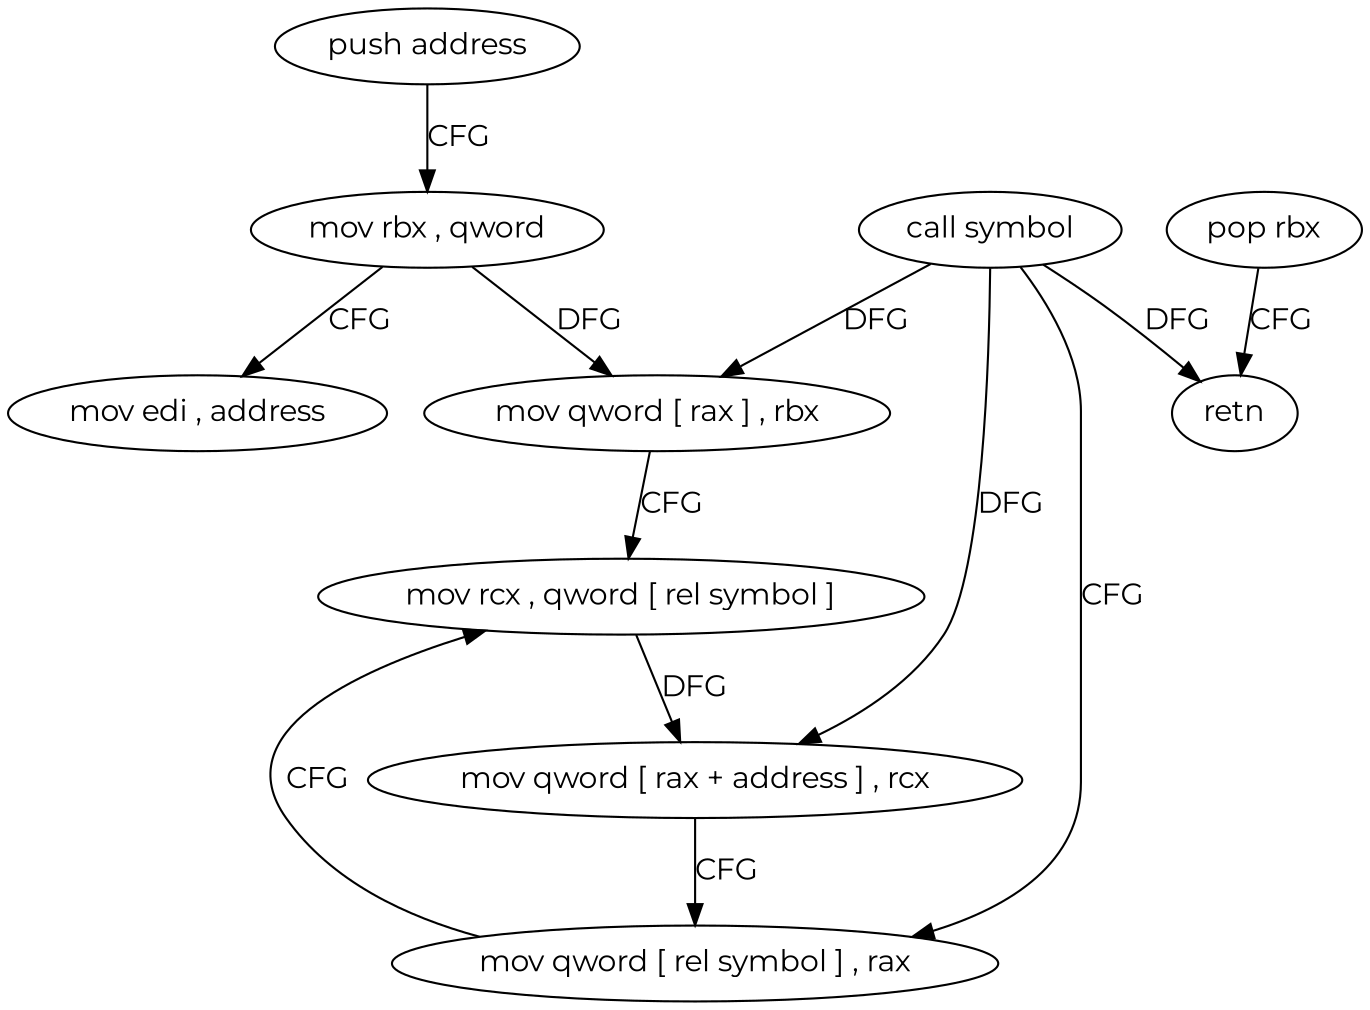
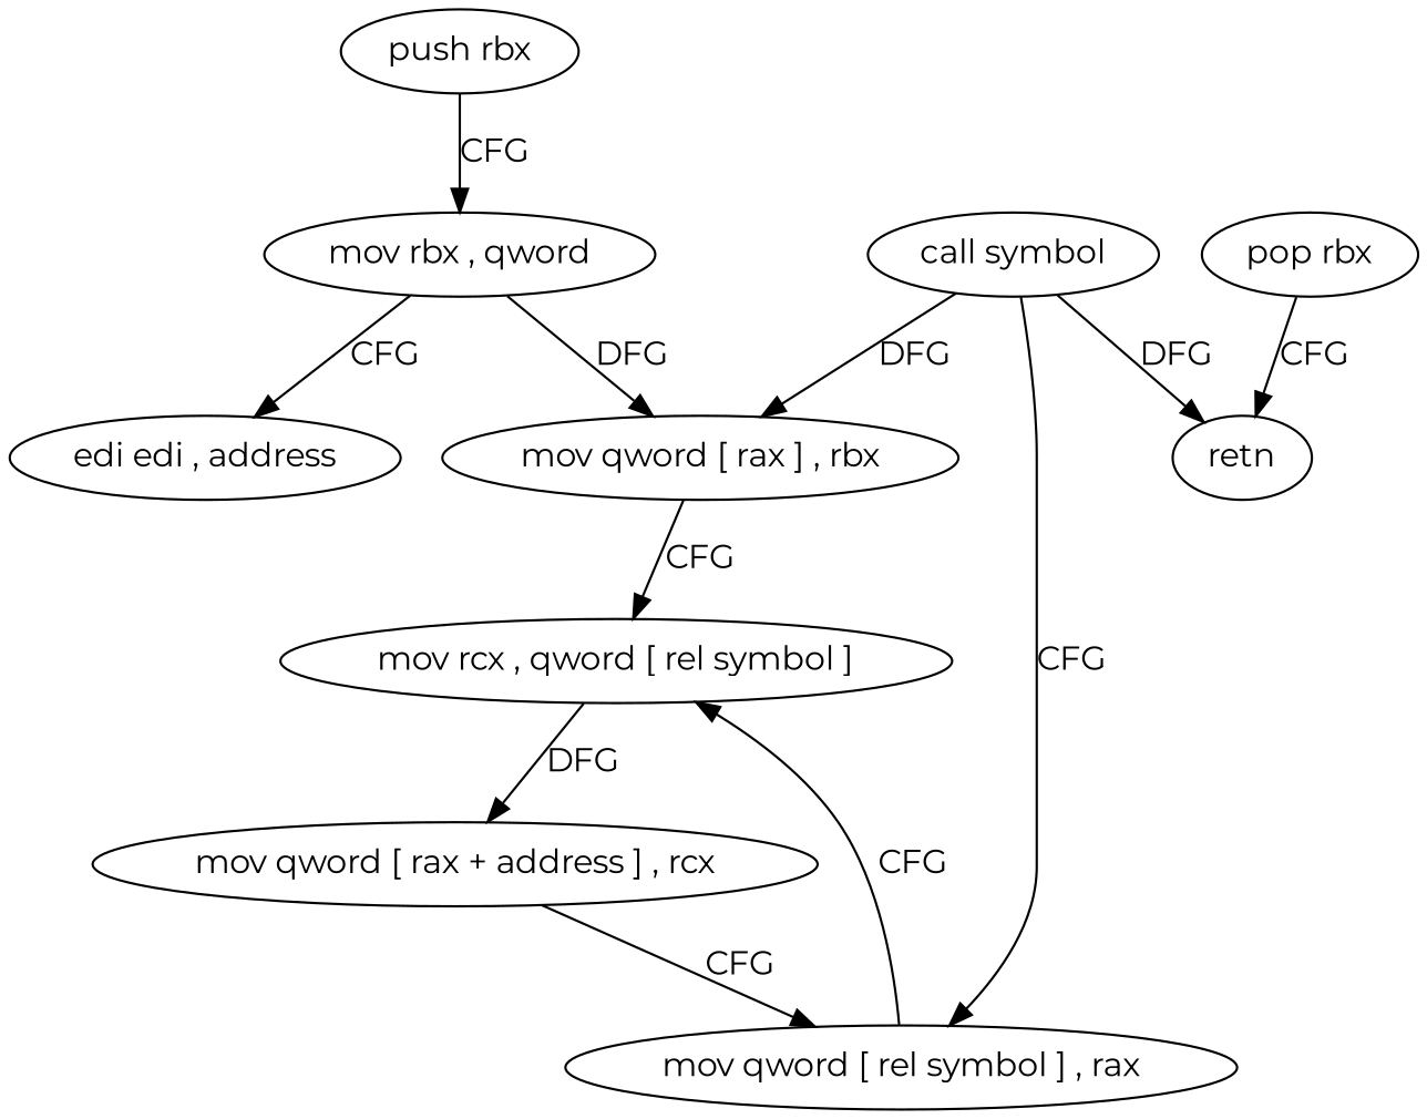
  digraph {
    fontname=Montserrat
    node [fontname=Montserrat]
    edge [fontname=Montserrat]
-   n1 [label="push address"]
+   n1 [label="push rbx"]
    n2 [label="mov rbx , qword"]
-   n3 [label="mov edi , address"]
+   n3 [label="edi edi , address"]
    n4 [label="mov qword [ rax ] , rbx"]
    n5 [label="mov rcx , qword [ rel symbol ]"]
    n6 [label="call symbol"]
    n7 [label="mov qword [ rax + address ] , rcx"]
    n8 [label="mov qword [ rel symbol ] , rax"]
    n9 [label=retn]
    n10 [label="pop rbx"]
    n1 -> n2 [label=CFG]
    n2 -> n3 [label=CFG]
    n2 -> n4 [label=DFG]
    n4 -> n5 [label=CFG]
    n5 -> n7 [label=DFG]
    n6 -> n4 [label=DFG]
-   n6 -> n7 [label=DFG]
    n6 -> n8 [label=CFG]
    n6 -> n9 [label=DFG]
    n7 -> n8 [label=CFG]
    n8 -> n5 [label=CFG]
    n10 -> n9 [label=CFG]
  }
